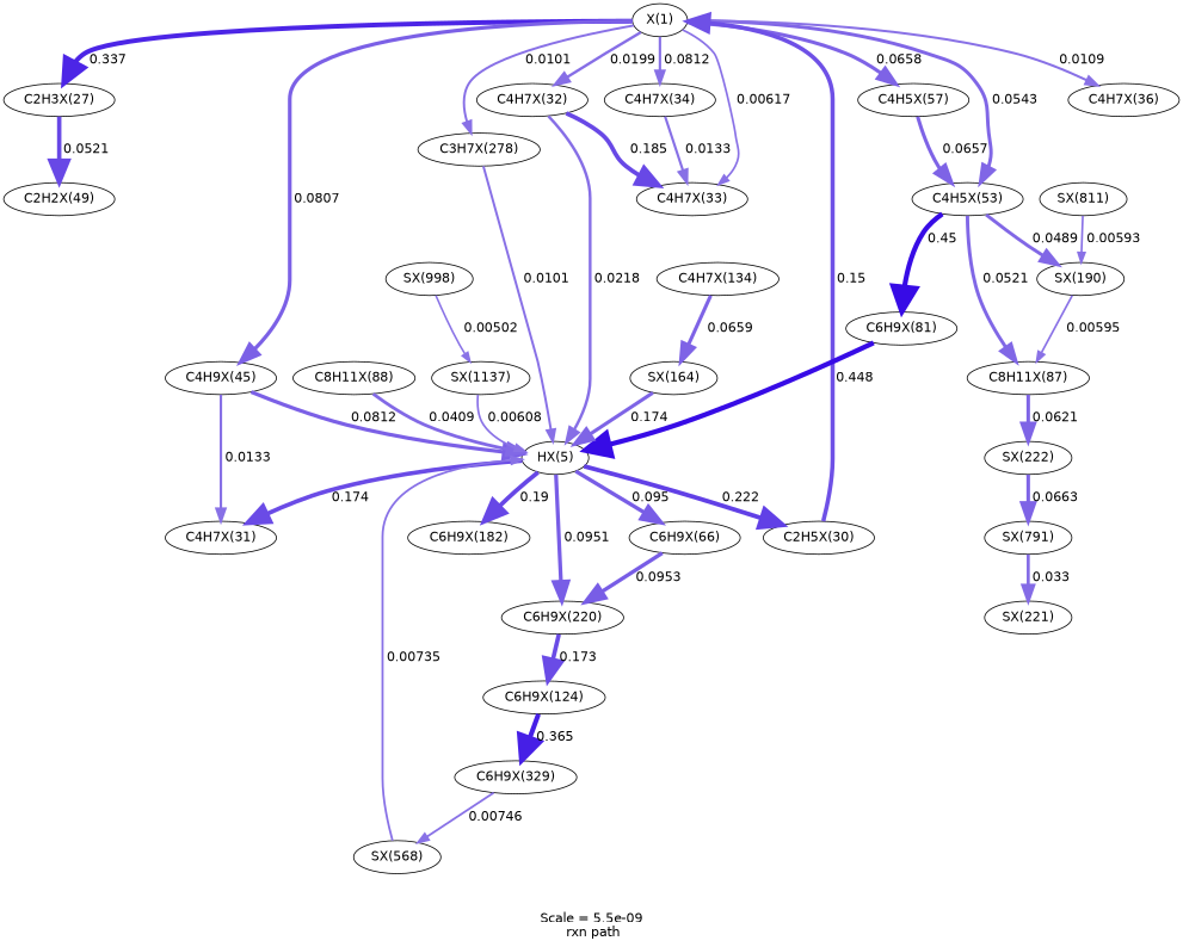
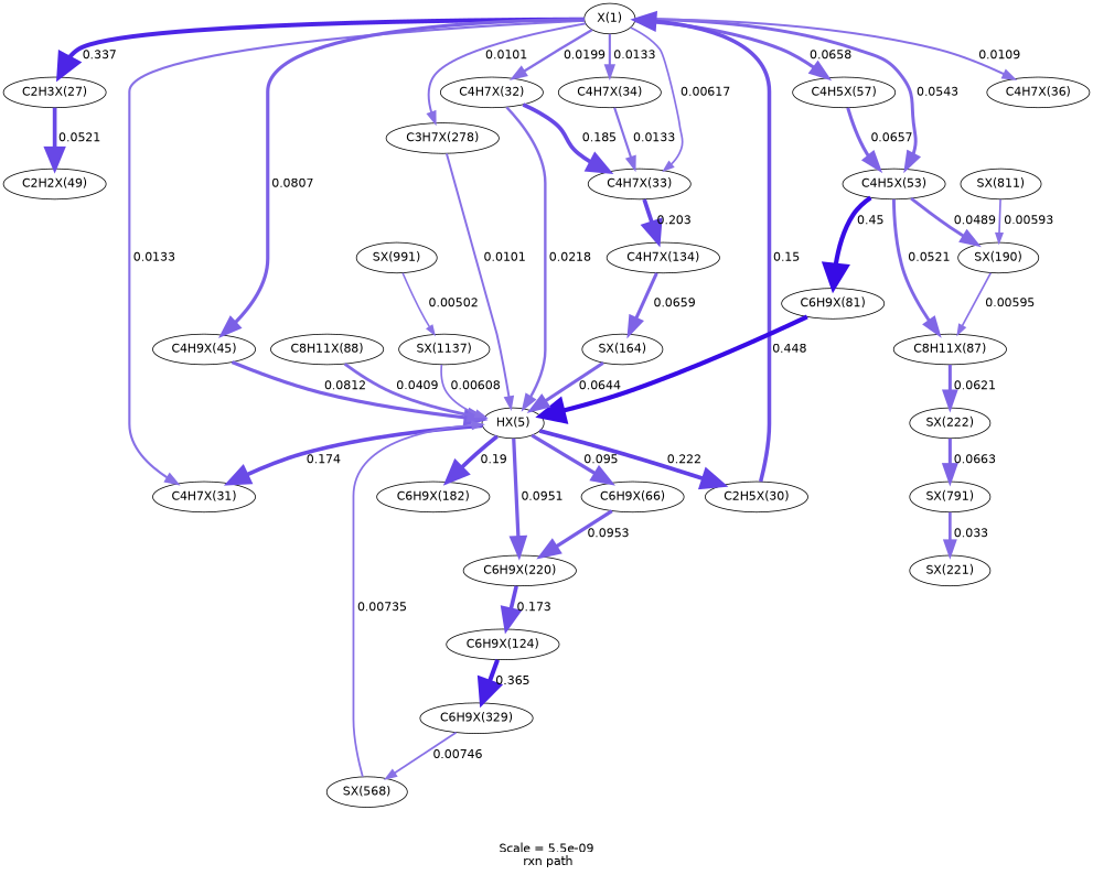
  digraph {
    fontname=Helvetica
    label="Scale = 5.5e-09\l rxn path"
    node [fontname=Helvetica]
    edge [arrowsize=1.97 color="0.7, 0.566, 0.9" fontname=Helvetica style="setlinewidth(3.95)"]
    n1 [label="X(1)"]
    n2 [label="C2H3X(27)"]
    n3 [label="C4H5X(57)"]
    n4 [label="C4H5X(53)"]
    n5 [label="C4H7X(32)"]
    n6 [label="C4H7X(31)"]
    n7 [label="C4H7X(33)"]
    n8 [label="C4H7X(34)"]
    n9 [label="C4H9X(45)"]
    n10 [label="C3H7X(278)"]
    n11 [label="C4H7X(36)"]
    n12 [label="HX(5)"]
    n13 [label="C2H5X(30)"]
    n14 [label="C6H9X(182)"]
    n15 [label="C6H9X(220)"]
    n16 [label="C6H9X(66)"]
    n17 [label="C2H2X(49)"]
    n18 [label="C6H9X(81)"]
    n19 [label="C8H11X(87)"]
    n20 [label="SX(190)"]
    n21 [label="C4H7X(134)"]
    n22 [label="C6H9X(124)"]
    n23 [label="C8H11X(88)"]
    n24 [label="SX(222)"]
    n25 [label="SX(164)"]
    n26 [label="C6H9X(329)"]
    n27 [label="SX(568)"]
    n28 [label="SX(1137)"]
    n29 [label="SX(791)"]
    n30 [label="SX(221)"]
    n31 [label="SX(811)"]
-   n32 [label="SX(998)"]
+   n32 [label="SX(991)"]
    n1 -> n2 [arrowsize=2.59 color="0.7, 0.837, 0.9" label=" 0.337" style="setlinewidth(5.18)"]
    n1 -> n3 [label=" 0.0658"]
    n1 -> n4 [arrowsize=1.9 color="0.7, 0.554, 0.9" label=" 0.0543" style="setlinewidth(3.8)"]
    n1 -> n5 [arrowsize=1.52 color="0.7, 0.52, 0.9" label=" 0.0199" style="setlinewidth(3.04)"]
-   n9 -> n6 [arrowsize=1.37 color="0.7, 0.513, 0.9" label=" 0.0133" style="setlinewidth(2.74)"]
+   n1 -> n6 [arrowsize=1.37 color="0.7, 0.513, 0.9" label=" 0.0133" style="setlinewidth(2.74)"]
    n1 -> n7 [arrowsize=1.08 color="0.7, 0.506, 0.9" label=" 0.00617" style="setlinewidth(2.16)"]
-   n1 -> n8 [arrowsize=1.37 color="0.7, 0.513, 0.9" label=" 0.0812" style="setlinewidth(2.74)"]
+   n1 -> n8 [arrowsize=1.37 color="0.7, 0.513, 0.9" label=" 0.0133" style="setlinewidth(2.74)"]
    n1 -> n9 [arrowsize=2.05 color="0.7, 0.581, 0.9" label=" 0.0807" style="setlinewidth(4.1)"]
    n1 -> n10 [arrowsize=1.27 color="0.7, 0.51, 0.9" label=" 0.0101" style="setlinewidth(2.53)"]
    n1 -> n11 [arrowsize=1.29 color="0.7, 0.511, 0.9" label=" 0.0109" style="setlinewidth(2.59)"]
    n2 -> n17 [arrowsize=2.36 color="0.7, 0.684, 0.9" label=" 0.0521" style="setlinewidth(4.72)"]
    n3 -> n4 [label=" 0.0657" style="setlinewidth(3.94)"]
    n4 -> n18 [arrowsize=2.7 color="0.7, 0.95, 0.9" label=" 0.45" style="setlinewidth(5.4)"]
    n4 -> n19 [arrowsize=1.88 color="0.7, 0.552, 0.9" label=" 0.0521" style="setlinewidth(3.77)"]
    n4 -> n20 [arrowsize=1.86 color="0.7, 0.549, 0.9" label=" 0.0489" style="setlinewidth(3.72)"]
    n5 -> n7 [arrowsize=2.36 color="0.7, 0.685, 0.9" label=" 0.185" style="setlinewidth(4.73)"]
    n5 -> n12 [arrowsize=1.56 color="0.7, 0.522, 0.9" label=" 0.0218" style="setlinewidth(3.11)"]
+   n7 -> n21 [arrowsize=2.4 color="0.7, 0.703, 0.9" label=" 0.203" style="setlinewidth(4.8)"]
    n8 -> n7 [arrowsize=1.37 color="0.7, 0.513, 0.9" label=" 0.0133" style="setlinewidth(2.74)"]
    n9 -> n12 [arrowsize=2.05 color="0.7, 0.581, 0.9" label=" 0.0812" style="setlinewidth(4.1)"]
    n10 -> n12 [arrowsize=1.27 color="0.7, 0.51, 0.9" label=" 0.0101" style="setlinewidth(2.53)"]
    n12 -> n6 [arrowsize=2.34 color="0.7, 0.674, 0.9" label=" 0.174" style="setlinewidth(4.68)"]
    n12 -> n13 [arrowsize=2.43 color="0.7, 0.722, 0.9" label=" 0.222" style="setlinewidth(4.86)"]
    n12 -> n14 [arrowsize=2.37 color="0.7, 0.69, 0.9" label=" 0.19" style="setlinewidth(4.75)"]
    n12 -> n15 [arrowsize=2.11 color="0.7, 0.595, 0.9" label=" 0.0951" style="setlinewidth(4.22)"]
    n12 -> n16 [arrowsize=2.11 color="0.7, 0.595, 0.9" label=" 0.095" style="setlinewidth(4.22)"]
    n13 -> n1 [arrowsize=2.28 color="0.7, 0.65, 0.9" label=" 0.15" style="setlinewidth(4.57)"]
    n15 -> n22 [arrowsize=2.34 color="0.7, 0.673, 0.9" label=" 0.173" style="setlinewidth(4.68)"]
    n16 -> n15 [arrowsize=2.11 color="0.7, 0.595, 0.9" label=" 0.0953" style="setlinewidth(4.23)"]
    n18 -> n12 [arrowsize=2.7 color="0.7, 0.948, 0.9" label=" 0.448" style="setlinewidth(5.39)"]
    n19 -> n24 [arrowsize=1.95 color="0.7, 0.562, 0.9" label=" 0.0621" style="setlinewidth(3.9)"]
    n20 -> n19 [arrowsize=1.07 color="0.7, 0.506, 0.9" label=" 0.00595" style="setlinewidth(2.13)"]
    n21 -> n25 [label=" 0.0659"]
    n22 -> n26 [arrowsize=2.62 color="0.7, 0.865, 0.9" label=" 0.365" style="setlinewidth(5.24)"]
    n23 -> n12 [arrowsize=1.79 color="0.7, 0.541, 0.9" label=" 0.0409" style="setlinewidth(3.59)"]
    n24 -> n29 [arrowsize=1.98 label=" 0.0663"]
-   n25 -> n12 [arrowsize=1.96 color="0.7, 0.564, 0.9" label=" 0.174" style="setlinewidth(3.93)"]
+   n25 -> n12 [arrowsize=1.96 color="0.7, 0.564, 0.9" label=" 0.0644" style="setlinewidth(3.93)"]
    n26 -> n27 [arrowsize=1.15 color="0.7, 0.507, 0.9" label=" 0.00746" style="setlinewidth(2.3)"]
    n27 -> n12 [arrowsize=1.15 color="0.7, 0.507, 0.9" label=" 0.00735" style="setlinewidth(2.29)"]
    n28 -> n12 [arrowsize=1.07 color="0.7, 0.506, 0.9" label=" 0.00608" style="setlinewidth(2.15)"]
    n29 -> n30 [arrowsize=1.71 color="0.7, 0.533, 0.9" label=" 0.033" style="setlinewidth(3.43)"]
    n31 -> n20 [arrowsize=1.06 color="0.7, 0.506, 0.9" label=" 0.00593" style="setlinewidth(2.13)"]
    n32 -> n28 [arrowsize=1 color="0.7, 0.505, 0.9" label=" 0.00502" style="setlinewidth(2)"]
  }
